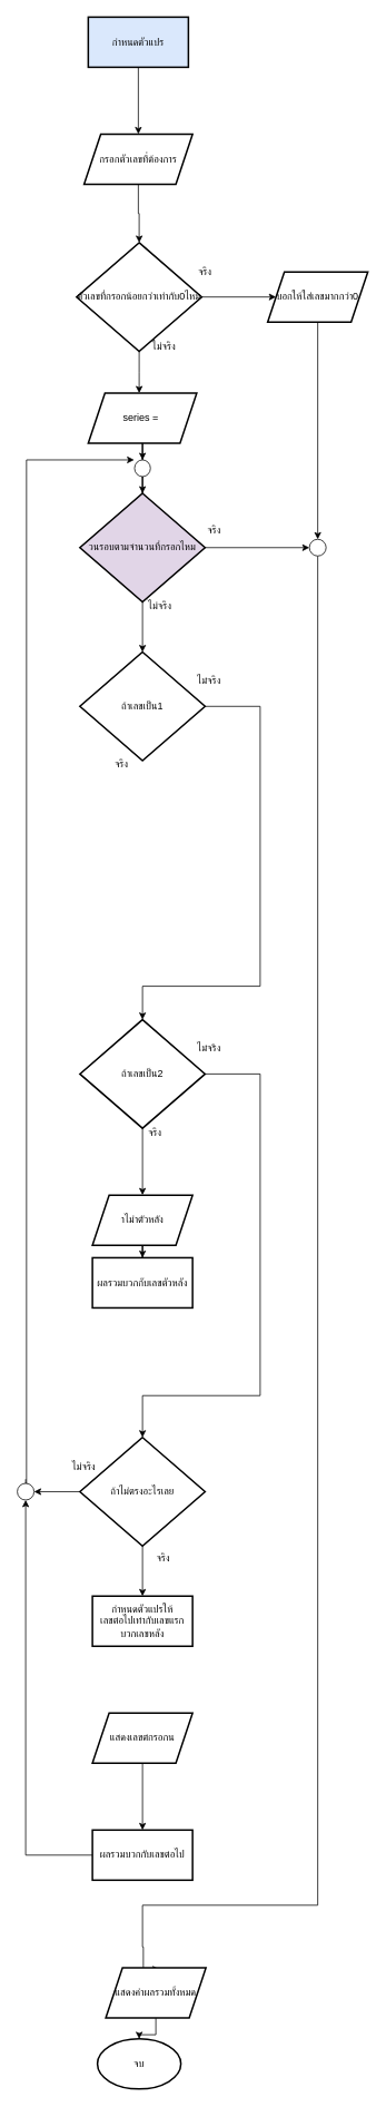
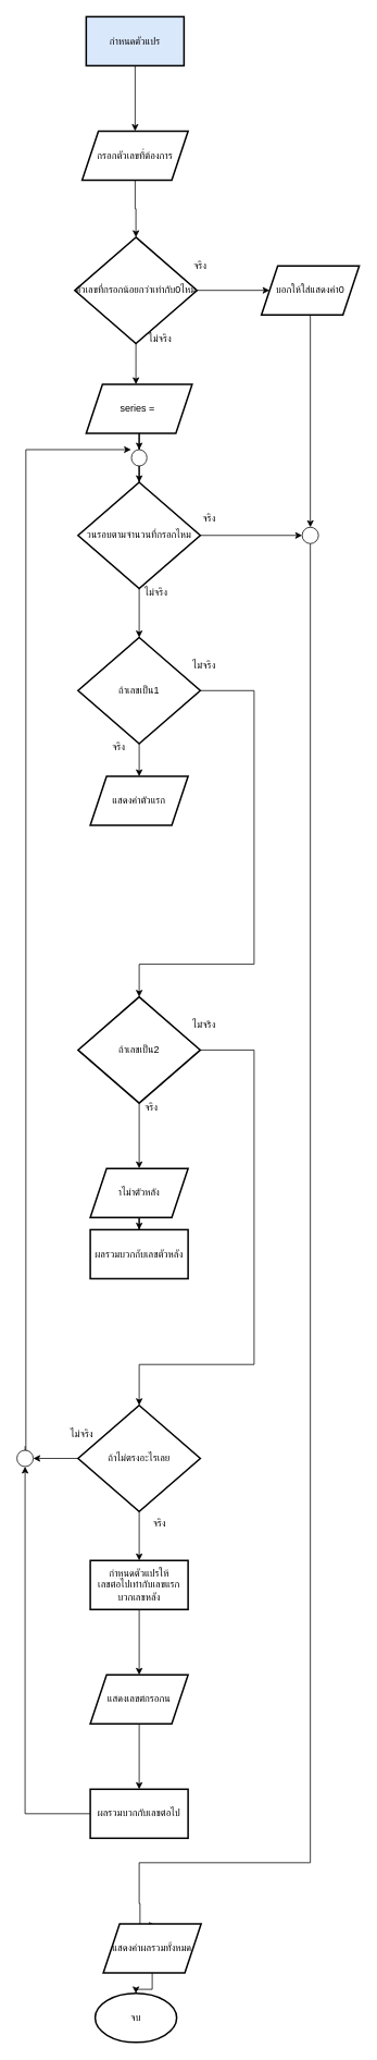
  <mxCell id="0" />
  <mxCell id="1" parent="0" />
  <mxCell id="2" value="" style="edgeStyle=orthogonalEdgeStyle;rounded=0;orthogonalLoop=1;jettySize=auto;html=1;" edge="1" parent="1" source="3" target="5"><mxGeometry relative="1" as="geometry" /></mxCell>
  <mxCell id="3" value="กำหนดตัวแปร" style="whiteSpace=wrap;html=1;strokeWidth=2;fillColor=#dae8fc;" vertex="1" parent="1"><mxGeometry x="105" y="20" width="120" height="60" as="geometry" /></mxCell>
  <mxCell id="4" value="" style="edgeStyle=orthogonalEdgeStyle;rounded=0;orthogonalLoop=1;jettySize=auto;html=1;" edge="1" parent="1" source="5" target="8"><mxGeometry relative="1" as="geometry" /></mxCell>
  <mxCell id="5" value="กรอกตัวเลขที่ต้องการ" style="shape=parallelogram;perimeter=parallelogramPerimeter;whiteSpace=wrap;html=1;fixedSize=1;strokeWidth=2;" vertex="1" parent="1"><mxGeometry x="100" y="160" width="130" height="60" as="geometry" /></mxCell>
  <mxCell id="6" value="" style="edgeStyle=orthogonalEdgeStyle;rounded=0;orthogonalLoop=1;jettySize=auto;html=1;" edge="1" parent="1" source="8"><mxGeometry relative="1" as="geometry"><mxPoint x="166" y="470" as="targetPoint" /></mxGeometry></mxCell>
  <mxCell id="7" value="" style="edgeStyle=orthogonalEdgeStyle;rounded=0;orthogonalLoop=1;jettySize=auto;html=1;" edge="1" parent="1" source="8" target="17"><mxGeometry relative="1" as="geometry" /></mxCell>
  <mxCell id="8" value="ตัวเลขที่กรอกน้อยกว่าเท่ากับ0ไหม" style="rhombus;whiteSpace=wrap;html=1;strokeWidth=2;" vertex="1" parent="1"><mxGeometry x="91" y="290" width="150" height="130" as="geometry" /></mxCell>
  <mxCell id="9" value="" style="edgeStyle=orthogonalEdgeStyle;rounded=0;orthogonalLoop=1;jettySize=auto;html=1;" edge="1" parent="1" source="11" target="21"><mxGeometry relative="1" as="geometry" /></mxCell>
  <mxCell id="10" style="edgeStyle=orthogonalEdgeStyle;rounded=0;orthogonalLoop=1;jettySize=auto;html=1;entryX=0.538;entryY=0.028;entryDx=0;entryDy=0;entryPerimeter=0;" edge="1" parent="1" source="53" target="49"><mxGeometry relative="1" as="geometry"><mxPoint x="170" y="2340" as="targetPoint" /><Array as="points"><mxPoint x="380" y="655" /><mxPoint x="380" y="2280" /><mxPoint x="170" y="2280" /><mxPoint x="170" y="2330" /><mxPoint x="171" y="2330" /></Array></mxGeometry></mxCell>
- <mxCell id="11" value="วนรอบตามจำนวนที่กรอกไหม" style="rhombus;whiteSpace=wrap;html=1;strokeWidth=2;fillColor=#e1d5e7;" vertex="1" parent="1"><mxGeometry x="95" y="590" width="150" height="130" as="geometry" /></mxCell>
+ <mxCell id="11" value="วนรอบตามจำนวนที่กรอกไหม" style="rhombus;whiteSpace=wrap;html=1;strokeWidth=2;" vertex="1" parent="1"><mxGeometry x="95" y="590" width="150" height="130" as="geometry" /></mxCell>
  <mxCell id="12" value="ไม่จริง" style="text;html=1;align=center;verticalAlign=middle;whiteSpace=wrap;rounded=0;" vertex="1" parent="1"><mxGeometry x="166" y="400" width="60" height="30" as="geometry" /></mxCell>
  <mxCell id="13" value="จริง" style="text;html=1;align=center;verticalAlign=middle;whiteSpace=wrap;rounded=0;" vertex="1" parent="1"><mxGeometry x="215" y="310" width="60" height="30" as="geometry" /></mxCell>
  <mxCell id="14" value="" style="edgeStyle=orthogonalEdgeStyle;rounded=0;orthogonalLoop=1;jettySize=auto;html=1;" edge="1" parent="1" source="47" target="11"><mxGeometry relative="1" as="geometry" /></mxCell>
  <mxCell id="15" value="series =&amp;nbsp;" style="shape=parallelogram;perimeter=parallelogramPerimeter;whiteSpace=wrap;html=1;fixedSize=1;strokeWidth=2;" vertex="1" parent="1"><mxGeometry x="105" y="470" width="130" height="60" as="geometry" /></mxCell>
  <mxCell id="16" style="edgeStyle=orthogonalEdgeStyle;rounded=0;orthogonalLoop=1;jettySize=auto;html=1;entryX=0.5;entryY=0;entryDx=0;entryDy=0;entryPerimeter=0;" edge="1" parent="1" source="17" target="53"><mxGeometry relative="1" as="geometry"><mxPoint x="380" y="630" as="targetPoint" /></mxGeometry></mxCell>
- <mxCell id="17" value="บอกให้ใส่เลขมากกว่า0" style="shape=parallelogram;perimeter=parallelogramPerimeter;whiteSpace=wrap;html=1;fixedSize=1;strokeWidth=2;" vertex="1" parent="1"><mxGeometry x="320" y="325" width="120" height="60" as="geometry" /></mxCell>
+ <mxCell id="17" value="บอกให้ใส่แสดงค่า0" style="shape=parallelogram;perimeter=parallelogramPerimeter;whiteSpace=wrap;html=1;fixedSize=1;strokeWidth=2;" vertex="1" parent="1"><mxGeometry x="320" y="325" width="120" height="60" as="geometry" /></mxCell>
  <mxCell id="18" value="ไม่จริง" style="text;html=1;align=center;verticalAlign=middle;whiteSpace=wrap;rounded=0;" vertex="1" parent="1"><mxGeometry x="160.5" y="710" width="60" height="30" as="geometry" /></mxCell>
+ <mxCell id="19" value="" style="edgeStyle=orthogonalEdgeStyle;rounded=0;orthogonalLoop=1;jettySize=auto;html=1;" edge="1" parent="1" source="21" target="23"><mxGeometry relative="1" as="geometry" /></mxCell>
  <mxCell id="20" style="edgeStyle=orthogonalEdgeStyle;rounded=0;orthogonalLoop=1;jettySize=auto;html=1;" edge="1" parent="1" source="21"><mxGeometry relative="1" as="geometry"><mxPoint x="170" y="1220" as="targetPoint" /><Array as="points"><mxPoint x="311" y="845" /><mxPoint x="311" y="1180" /><mxPoint x="170" y="1180" /></Array></mxGeometry></mxCell>
  <mxCell id="21" value="ถ้าเลขเป็น1" style="rhombus;whiteSpace=wrap;html=1;strokeWidth=2;" vertex="1" parent="1"><mxGeometry x="95" y="780" width="150" height="130" as="geometry" /></mxCell>
  <mxCell id="22" value="จริง" style="text;html=1;align=center;verticalAlign=middle;whiteSpace=wrap;rounded=0;rotation=0;" vertex="1" parent="1"><mxGeometry x="115" y="900" width="60" height="30" as="geometry" /></mxCell>
+ <mxCell id="23" value="แสดงค่าตัวแรก" style="shape=parallelogram;perimeter=parallelogramPerimeter;whiteSpace=wrap;html=1;fixedSize=1;strokeWidth=2;" vertex="1" parent="1"><mxGeometry x="110" y="950" width="120" height="60" as="geometry" /></mxCell>
  <mxCell id="24" value="ไม่จริง" style="text;html=1;align=center;verticalAlign=middle;whiteSpace=wrap;rounded=0;" vertex="1" parent="1"><mxGeometry x="220" y="800" width="60" height="30" as="geometry" /></mxCell>
  <mxCell id="25" value="" style="edgeStyle=orthogonalEdgeStyle;rounded=0;orthogonalLoop=1;jettySize=auto;html=1;" edge="1" parent="1" source="27" target="29"><mxGeometry relative="1" as="geometry" /></mxCell>
  <mxCell id="26" style="edgeStyle=orthogonalEdgeStyle;rounded=0;orthogonalLoop=1;jettySize=auto;html=1;" edge="1" parent="1" source="27"><mxGeometry relative="1" as="geometry"><mxPoint x="170" y="1720" as="targetPoint" /><Array as="points"><mxPoint x="311" y="1285" /><mxPoint x="311" y="1670" /><mxPoint x="170" y="1670" /></Array></mxGeometry></mxCell>
  <mxCell id="27" value="ถ้าเลขเป็น2" style="rhombus;whiteSpace=wrap;html=1;strokeWidth=2;" vertex="1" parent="1"><mxGeometry x="95" y="1220" width="150" height="130" as="geometry" /></mxCell>
  <mxCell id="28" value="" style="edgeStyle=orthogonalEdgeStyle;rounded=0;orthogonalLoop=1;jettySize=auto;html=1;" edge="1" parent="1" source="29" target="30"><mxGeometry relative="1" as="geometry" /></mxCell>
  <mxCell id="29" value="าไม่าตัวหลัง" style="shape=parallelogram;perimeter=parallelogramPerimeter;whiteSpace=wrap;html=1;fixedSize=1;strokeWidth=2;" vertex="1" parent="1"><mxGeometry x="110" y="1430" width="120" height="60" as="geometry" /></mxCell>
  <mxCell id="30" value="ผลรวมบวกกับเลขตัวหลัง" style="whiteSpace=wrap;html=1;strokeWidth=2;" vertex="1" parent="1"><mxGeometry x="110" y="1505" width="120" height="60" as="geometry" /></mxCell>
  <mxCell id="31" value="จริง" style="text;html=1;align=center;verticalAlign=middle;whiteSpace=wrap;rounded=0;rotation=0;" vertex="1" parent="1"><mxGeometry x="155" y="1340" width="60" height="30" as="geometry" /></mxCell>
  <mxCell id="32" value="ไม่จริง" style="text;html=1;align=center;verticalAlign=middle;whiteSpace=wrap;rounded=0;" vertex="1" parent="1"><mxGeometry x="220" y="1240" width="60" height="30" as="geometry" /></mxCell>
  <mxCell id="33" value="" style="edgeStyle=orthogonalEdgeStyle;rounded=0;orthogonalLoop=1;jettySize=auto;html=1;" edge="1" parent="1" source="35" target="37"><mxGeometry relative="1" as="geometry" /></mxCell>
  <mxCell id="34" style="edgeStyle=orthogonalEdgeStyle;rounded=0;orthogonalLoop=1;jettySize=auto;html=1;" edge="1" parent="1"><mxGeometry relative="1" as="geometry"><mxPoint x="160" y="550" as="targetPoint" /><mxPoint x="30" y="1770" as="sourcePoint" /><Array as="points"><mxPoint x="30" y="1780" /><mxPoint x="31" y="1780" /><mxPoint x="31" y="550" /><mxPoint x="153" y="550" /></Array></mxGeometry></mxCell>
  <mxCell id="35" value="ถ้าไม่ตรงอะไรเลย" style="rhombus;whiteSpace=wrap;html=1;strokeWidth=2;" vertex="1" parent="1"><mxGeometry x="95" y="1720" width="150" height="130" as="geometry" /></mxCell>
+ <mxCell id="36" value="" style="edgeStyle=orthogonalEdgeStyle;rounded=0;orthogonalLoop=1;jettySize=auto;html=1;" edge="1" parent="1" source="37" target="41"><mxGeometry relative="1" as="geometry" /></mxCell>
  <mxCell id="37" value="กำหนดตัวแปรให้&lt;div&gt;เลขต่อไปเท่ากับเลขแรกบวกเลขหลัง&lt;/div&gt;" style="whiteSpace=wrap;html=1;strokeWidth=2;" vertex="1" parent="1"><mxGeometry x="110" y="1910" width="120" height="60" as="geometry" /></mxCell>
  <mxCell id="38" value="จริง" style="text;html=1;align=center;verticalAlign=middle;whiteSpace=wrap;rounded=0;rotation=0;" vertex="1" parent="1"><mxGeometry x="165" y="1850" width="60" height="30" as="geometry" /></mxCell>
  <mxCell id="39" value="ไม่จริง" style="text;html=1;align=center;verticalAlign=middle;whiteSpace=wrap;rounded=0;" vertex="1" parent="1"><mxGeometry x="70" y="1740" width="60" height="30" as="geometry" /></mxCell>
  <mxCell id="40" value="" style="edgeStyle=orthogonalEdgeStyle;rounded=0;orthogonalLoop=1;jettySize=auto;html=1;" edge="1" parent="1" source="41" target="43"><mxGeometry relative="1" as="geometry" /></mxCell>
  <mxCell id="41" value="แสดงเลขต่กรอกน" style="shape=parallelogram;perimeter=parallelogramPerimeter;whiteSpace=wrap;html=1;fixedSize=1;strokeWidth=2;" vertex="1" parent="1"><mxGeometry x="110" y="2050" width="120" height="60" as="geometry" /></mxCell>
  <mxCell id="42" style="edgeStyle=orthogonalEdgeStyle;rounded=0;orthogonalLoop=1;jettySize=auto;html=1;entryX=0.5;entryY=1;entryDx=0;entryDy=0;entryPerimeter=0;" edge="1" parent="1" source="43" target="45"><mxGeometry relative="1" as="geometry"><mxPoint x="30" y="1780" as="targetPoint" /></mxGeometry></mxCell>
  <mxCell id="43" value="ผลรวมบวกกับเลขต่อไป" style="whiteSpace=wrap;html=1;strokeWidth=2;" vertex="1" parent="1"><mxGeometry x="110" y="2190" width="120" height="60" as="geometry" /></mxCell>
  <mxCell id="44" value="" style="edgeStyle=orthogonalEdgeStyle;rounded=0;orthogonalLoop=1;jettySize=auto;html=1;entryX=1;entryY=0.5;entryDx=0;entryDy=0;entryPerimeter=0;" edge="1" parent="1" source="35" target="45"><mxGeometry relative="1" as="geometry"><mxPoint x="153" y="250" as="targetPoint" /><mxPoint x="95" y="1785" as="sourcePoint" /><Array as="points" /></mxGeometry></mxCell>
  <mxCell id="45" value="" style="verticalLabelPosition=bottom;verticalAlign=top;html=1;shape=mxgraph.flowchart.on-page_reference;" vertex="1" parent="1"><mxGeometry x="20" y="1775" width="20" height="20" as="geometry" /></mxCell>
  <mxCell id="46" value="" style="edgeStyle=orthogonalEdgeStyle;rounded=0;orthogonalLoop=1;jettySize=auto;html=1;" edge="1" parent="1" source="15" target="47"><mxGeometry relative="1" as="geometry"><mxPoint x="170" y="530" as="sourcePoint" /><mxPoint x="170" y="570" as="targetPoint" /></mxGeometry></mxCell>
  <mxCell id="47" value="" style="verticalLabelPosition=bottom;verticalAlign=top;html=1;shape=mxgraph.flowchart.on-page_reference;" vertex="1" parent="1"><mxGeometry x="160.5" y="550" width="19" height="20" as="geometry" /></mxCell>
  <mxCell id="48" value="จริง" style="text;html=1;align=center;verticalAlign=middle;whiteSpace=wrap;rounded=0;" vertex="1" parent="1"><mxGeometry x="226" y="620" width="60" height="30" as="geometry" /></mxCell>
  <mxCell id="49" value="แสดงค่าผลรวมทั้งหมด" style="shape=parallelogram;perimeter=parallelogramPerimeter;whiteSpace=wrap;html=1;fixedSize=1;strokeWidth=2;" vertex="1" parent="1"><mxGeometry x="126" y="2355" width="120" height="60" as="geometry" /></mxCell>
  <mxCell id="50" value="จบ" style="strokeWidth=2;html=1;shape=mxgraph.flowchart.start_1;whiteSpace=wrap;" vertex="1" parent="1"><mxGeometry x="116" y="2440" width="100" height="60" as="geometry" /></mxCell>
  <mxCell id="51" style="edgeStyle=orthogonalEdgeStyle;rounded=0;orthogonalLoop=1;jettySize=auto;html=1;entryX=0.5;entryY=0;entryDx=0;entryDy=0;entryPerimeter=0;" edge="1" parent="1" source="49" target="50"><mxGeometry relative="1" as="geometry" /></mxCell>
  <mxCell id="52" value="" style="edgeStyle=orthogonalEdgeStyle;rounded=0;orthogonalLoop=1;jettySize=auto;html=1;entryX=0;entryY=0.5;entryDx=0;entryDy=0;entryPerimeter=0;" edge="1" parent="1" source="11" target="53"><mxGeometry relative="1" as="geometry"><mxPoint x="171" y="2342" as="targetPoint" /><mxPoint x="245" y="655" as="sourcePoint" /><Array as="points" /></mxGeometry></mxCell>
  <mxCell id="53" value="" style="verticalLabelPosition=bottom;verticalAlign=top;html=1;shape=mxgraph.flowchart.on-page_reference;" vertex="1" parent="1"><mxGeometry x="370" y="645" width="20" height="20" as="geometry" /></mxCell>
